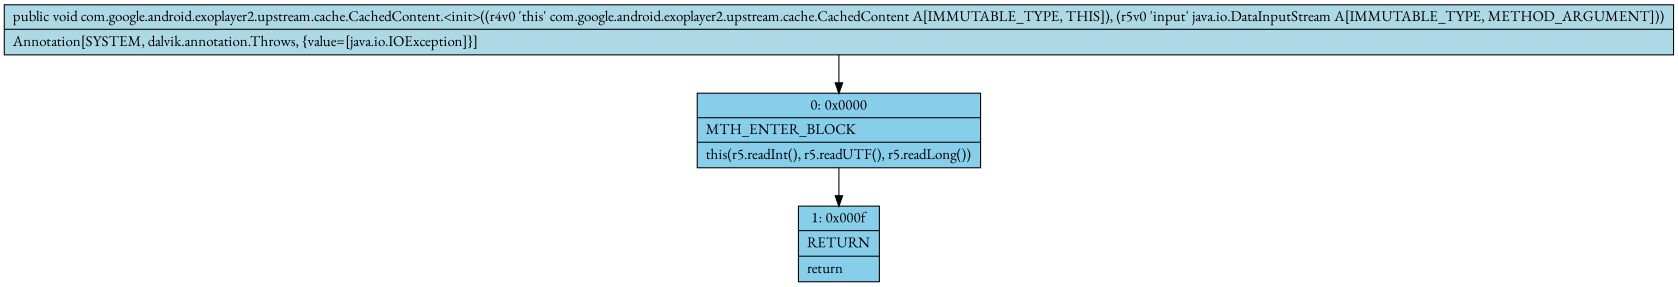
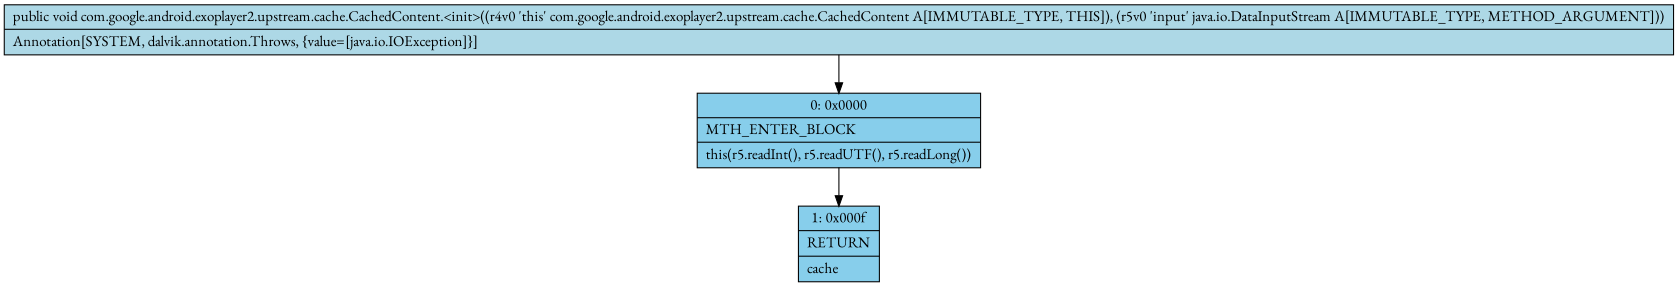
  digraph {
    fontname="EB Garamond"
    node [shape=record style=filled fillcolor=skyblue fontname="EB Garamond"]
    edge [fontname="EB Garamond"]
    n1 [label="{0\:\ 0x0000|MTH_ENTER_BLOCK\l|this(r5.readInt(), r5.readUTF(), r5.readLong())\l}"]
-   n2 [label="{1\:\ 0x000f|RETURN\l|return\l}"]
+   n2 [label="{1\:\ 0x000f|RETURN\l|cache\l}"]
    n3 [label="{public void com.google.android.exoplayer2.upstream.cache.CachedContent.\<init\>((r4v0 'this' com.google.android.exoplayer2.upstream.cache.CachedContent A[IMMUTABLE_TYPE, THIS]), (r5v0 'input' java.io.DataInputStream A[IMMUTABLE_TYPE, METHOD_ARGUMENT]))  | Annotation[SYSTEM, dalvik.annotation.Throws, \{value=[java.io.IOException]\}]\l}" fillcolor=lightblue]
    n1 -> n2
    n3 -> n1
  }
